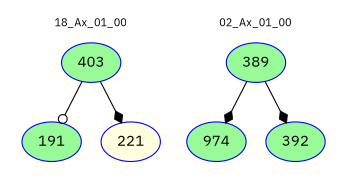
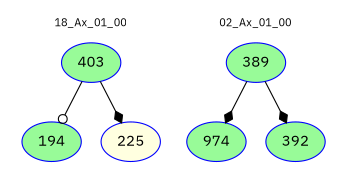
  digraph {
    fontname="IBM Plex Sans"
    node [color=blue fillcolor=palegreen fontname="IBM Plex Sans" style=filled]
    edge [arrowhead=diamond color=black fontname="IBM Plex Sans"]
    n1 [label=403]
-   n2 [label=191]
-   n3 [fillcolor=lightyellow label=221]
+   n2 [label=194]
+   n3 [fillcolor=lightyellow label=225]
    n4 [label=389]
    n5 [label=974]
    n6 [label=392]
    subgraph cluster_1 {
      color=white
      fontsize=10
      label="18_Ax_01_00"
      n1
      n2
      n3
    }
    subgraph cluster_2 {
      color=white
      fontsize=10
      label="02_Ax_01_00"
      n4
      n5
      n6
    }
    n1 -> n2 [arrowhead=odot]
    n1 -> n3
    n4 -> n5
    n4 -> n6
  }
